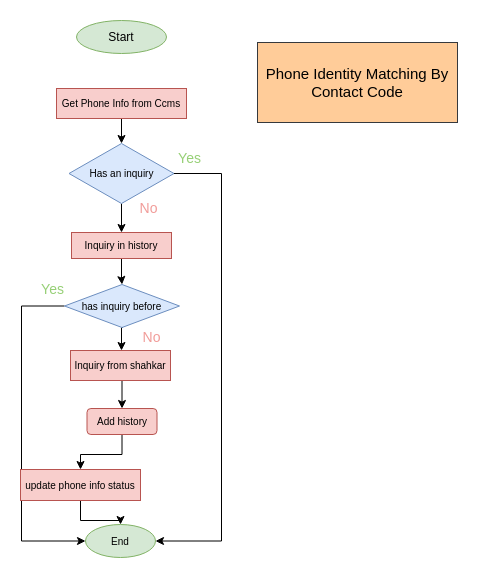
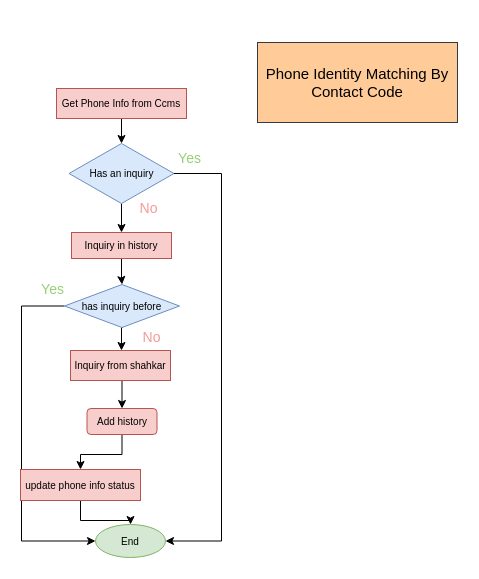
  <mxCell id="0" />
  <mxCell id="1" parent="0" />
- <mxCell id="2" value="Start" style="ellipse;whiteSpace=wrap;html=1;fillColor=#d5e8d4;strokeColor=#82b366;" parent="1" vertex="1"><mxGeometry x="76" y="20" width="90" height="33" as="geometry" /></mxCell>
  <mxCell id="3" value="" style="edgeStyle=orthogonalEdgeStyle;rounded=0;orthogonalLoop=1;jettySize=auto;html=1;fontSize=10;" parent="1" source="4" target="7" edge="1"><mxGeometry relative="1" as="geometry" /></mxCell>
  <mxCell id="4" value="&lt;font style=&quot;font-size: 10px;&quot;&gt;Get Phone Info from Ccms&lt;/font&gt;" style="whiteSpace=wrap;html=1;fillColor=#f8cecc;strokeColor=#b85450;" parent="1" vertex="1"><mxGeometry x="56" y="88" width="130" height="30" as="geometry" /></mxCell>
  <mxCell id="5" value="" style="edgeStyle=orthogonalEdgeStyle;rounded=0;orthogonalLoop=1;jettySize=auto;html=1;fontSize=11;" parent="1" source="7" target="9" edge="1"><mxGeometry relative="1" as="geometry" /></mxCell>
  <mxCell id="6" style="edgeStyle=orthogonalEdgeStyle;rounded=0;orthogonalLoop=1;jettySize=auto;html=1;exitX=1;exitY=0.5;exitDx=0;exitDy=0;entryX=1;entryY=0.5;entryDx=0;entryDy=0;" parent="1" source="7" target="17" edge="1"><mxGeometry relative="1" as="geometry"><Array as="points"><mxPoint x="221" y="173" /><mxPoint x="221" y="540" /></Array></mxGeometry></mxCell>
  <mxCell id="7" value="&lt;font size=&quot;1&quot;&gt;Has an inquiry&lt;/font&gt;" style="rhombus;whiteSpace=wrap;html=1;fillColor=#dae8fc;strokeColor=#6c8ebf;" parent="1" vertex="1"><mxGeometry x="68.5" y="143" width="105" height="60" as="geometry" /></mxCell>
  <mxCell id="8" style="edgeStyle=orthogonalEdgeStyle;rounded=0;orthogonalLoop=1;jettySize=auto;html=1;exitX=0.5;exitY=1;exitDx=0;exitDy=0;" parent="1" source="9" target="12" edge="1"><mxGeometry relative="1" as="geometry" /></mxCell>
  <mxCell id="9" value="&lt;font style=&quot;font-size: 10px;&quot;&gt;Inquiry in history&lt;/font&gt;" style="whiteSpace=wrap;html=1;fillColor=#f8cecc;strokeColor=#b85450;" parent="1" vertex="1"><mxGeometry x="71" y="232" width="100" height="26" as="geometry" /></mxCell>
  <mxCell id="10" style="edgeStyle=orthogonalEdgeStyle;rounded=0;orthogonalLoop=1;jettySize=auto;html=1;exitX=0.5;exitY=1;exitDx=0;exitDy=0;entryX=0.5;entryY=0;entryDx=0;entryDy=0;fontSize=14;fontColor=#97D077;" parent="1" edge="1"><mxGeometry relative="1" as="geometry"><mxPoint x="122.5" y="327" as="sourcePoint" /><mxPoint x="121" y="350" as="targetPoint" /></mxGeometry></mxCell>
  <mxCell id="11" style="edgeStyle=orthogonalEdgeStyle;rounded=0;orthogonalLoop=1;jettySize=auto;html=1;exitX=0;exitY=0.5;exitDx=0;exitDy=0;entryX=0;entryY=0.5;entryDx=0;entryDy=0;" parent="1" source="12" target="17" edge="1"><mxGeometry relative="1" as="geometry"><Array as="points"><mxPoint x="21" y="306" /><mxPoint x="21" y="540" /></Array></mxGeometry></mxCell>
  <mxCell id="12" value="&lt;font size=&quot;1&quot;&gt;has inquiry before&lt;/font&gt;" style="rhombus;whiteSpace=wrap;html=1;fillColor=#dae8fc;strokeColor=#6c8ebf;" parent="1" vertex="1"><mxGeometry x="64" y="284" width="115" height="43" as="geometry" /></mxCell>
  <mxCell id="13" style="edgeStyle=orthogonalEdgeStyle;rounded=0;orthogonalLoop=1;jettySize=auto;html=1;exitX=0.5;exitY=1;exitDx=0;exitDy=0;entryX=0.5;entryY=0;entryDx=0;entryDy=0;" parent="1" source="14" target="24" edge="1"><mxGeometry relative="1" as="geometry" /></mxCell>
  <mxCell id="14" value="&lt;font style=&quot;font-size: 10px;&quot;&gt;Inquiry from shahkar&lt;/font&gt;" style="whiteSpace=wrap;html=1;fillColor=#f8cecc;strokeColor=#b85450;" parent="1" vertex="1"><mxGeometry x="70" y="350" width="100" height="30" as="geometry" /></mxCell>
  <mxCell id="15" style="edgeStyle=orthogonalEdgeStyle;rounded=0;orthogonalLoop=1;jettySize=auto;html=1;entryX=0.5;entryY=0;entryDx=0;entryDy=0;fontSize=10;" parent="1" source="16" target="17" edge="1"><mxGeometry relative="1" as="geometry" /></mxCell>
  <mxCell id="16" value="&lt;font style=&quot;font-size: 10px;&quot;&gt;update phone info status&lt;/font&gt;" style="whiteSpace=wrap;html=1;fillColor=#f8cecc;strokeColor=#b85450;" parent="1" vertex="1"><mxGeometry x="20" y="469" width="120" height="31" as="geometry" /></mxCell>
- <mxCell id="17" value="End" style="ellipse;whiteSpace=wrap;html=1;fontSize=10;fillColor=#d5e8d4;strokeColor=#82b366;" parent="1" vertex="1"><mxGeometry x="85" y="524" width="70" height="33" as="geometry" /></mxCell>
+ <mxCell id="17" value="End" style="ellipse;whiteSpace=wrap;html=1;fontSize=10;fillColor=#d5e8d4;strokeColor=#82b366;" parent="1" vertex="1"><mxGeometry x="95" y="524" width="70" height="33" as="geometry" /></mxCell>
  <mxCell id="18" value="No" style="text;html=1;strokeColor=none;fillColor=none;align=center;verticalAlign=middle;whiteSpace=wrap;rounded=0;fontSize=14;fontColor=#F19C99;labelBackgroundColor=default;" parent="1" vertex="1"><mxGeometry x="125.5" y="198" width="45" height="20" as="geometry" /></mxCell>
  <mxCell id="19" value="No" style="text;html=1;strokeColor=none;fillColor=none;align=center;verticalAlign=middle;whiteSpace=wrap;rounded=0;fontSize=14;fontColor=#F19C99;labelBackgroundColor=default;" parent="1" vertex="1"><mxGeometry x="129" y="327" width="45" height="20" as="geometry" /></mxCell>
  <mxCell id="20" value="Yes" style="text;html=1;strokeColor=none;fillColor=none;align=center;verticalAlign=middle;whiteSpace=wrap;rounded=0;fontSize=14;fontColor=#97D077;fontStyle=0;labelBackgroundColor=none;labelBorderColor=none;" parent="1" vertex="1"><mxGeometry x="30" y="279" width="45" height="20" as="geometry" /></mxCell>
  <mxCell id="21" value="Yes" style="text;html=1;strokeColor=none;fillColor=none;align=center;verticalAlign=middle;whiteSpace=wrap;rounded=0;fontSize=14;fontColor=#97D077;fontStyle=0;labelBackgroundColor=none;labelBorderColor=none;" parent="1" vertex="1"><mxGeometry x="166.5" y="148" width="45" height="20" as="geometry" /></mxCell>
  <mxCell id="22" value="&lt;font style=&quot;font-size: 15px;&quot;&gt;Phone Identity Matching By Contact Code&lt;/font&gt;" style="text;html=1;strokeColor=#36393d;fillColor=#ffcc99;align=center;verticalAlign=middle;whiteSpace=wrap;rounded=0;fontSize=10;glass=0;shadow=0;" parent="1" vertex="1"><mxGeometry x="257" y="42" width="200" height="80" as="geometry" /></mxCell>
  <mxCell id="23" style="edgeStyle=orthogonalEdgeStyle;rounded=0;orthogonalLoop=1;jettySize=auto;html=1;exitX=0.5;exitY=1;exitDx=0;exitDy=0;entryX=0.5;entryY=0;entryDx=0;entryDy=0;" parent="1" source="24" target="16" edge="1"><mxGeometry relative="1" as="geometry" /></mxCell>
  <mxCell id="24" value="&lt;font style=&quot;font-size: 10px;&quot;&gt;Add history&lt;/font&gt;" style="whiteSpace=wrap;html=1;fillColor=#f8cecc;strokeColor=#b85450;rounded=1;" parent="1" vertex="1"><mxGeometry x="86.5" y="408" width="70" height="26" as="geometry" /></mxCell>
